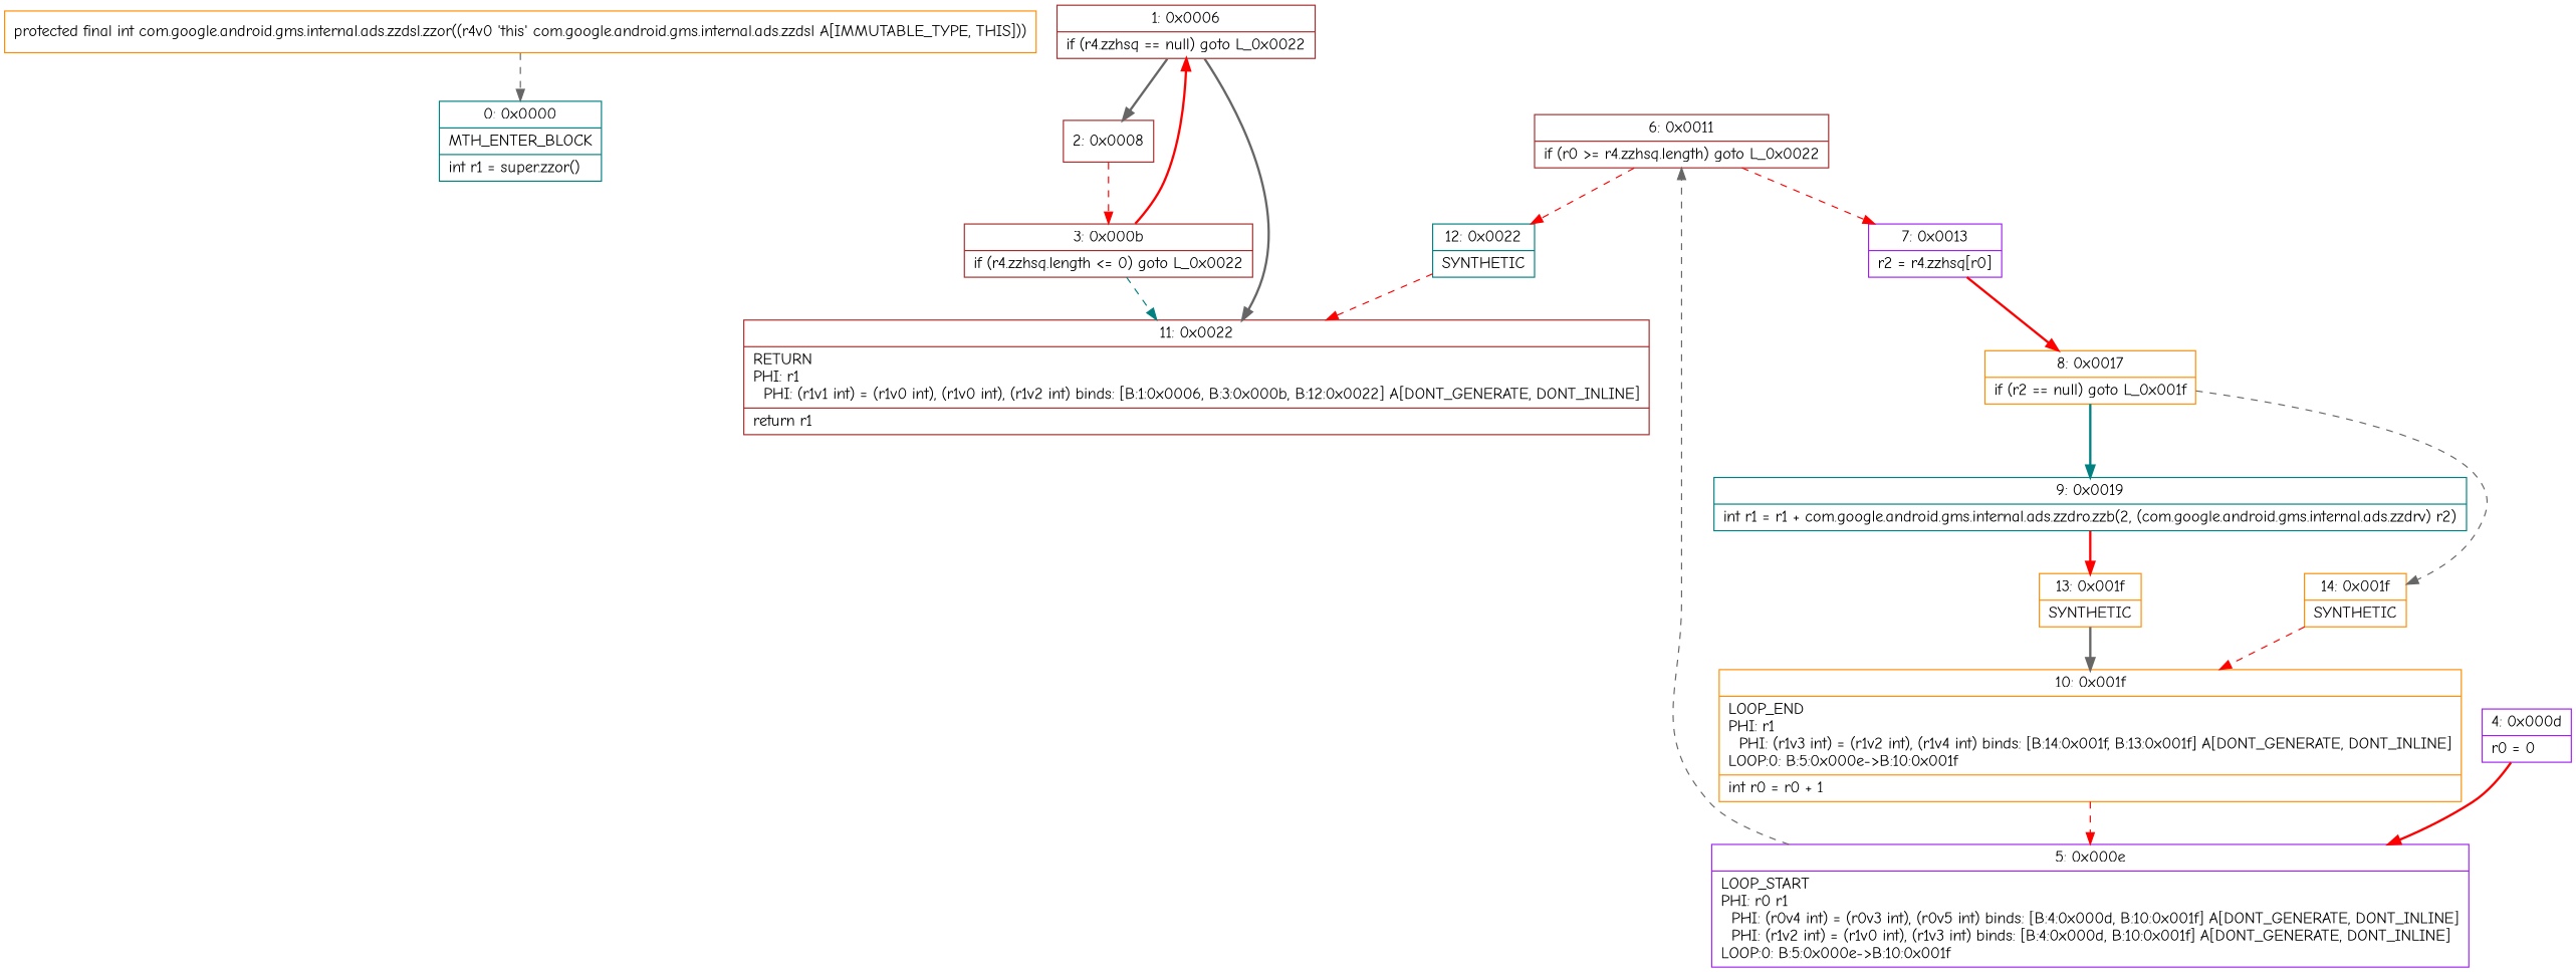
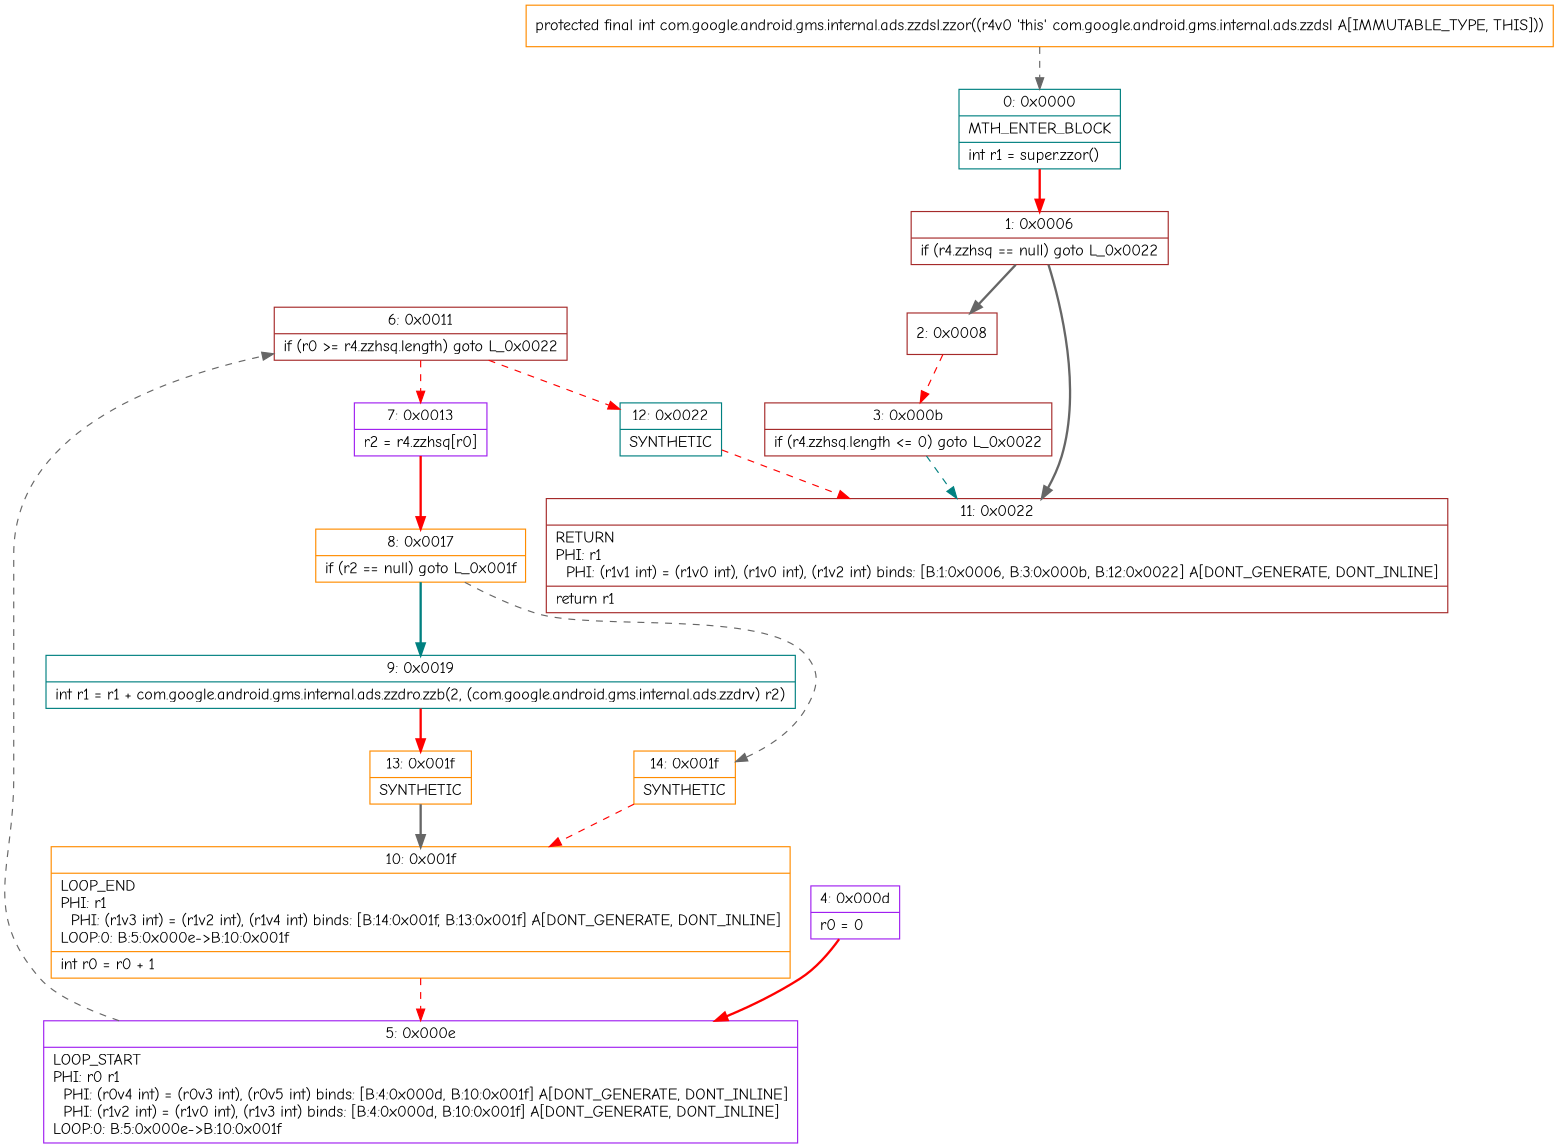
  digraph {
    fontname="Comic Neue"
    node [color=brown fontname="Comic Neue" shape=record]
    edge [color=red fontname="Comic Neue" style=dashed]
    n1 [color=teal label="{0\:\ 0x0000|MTH_ENTER_BLOCK\l|int r1 = super.zzor()\l}"]
    n2 [label="{1\:\ 0x0006|if (r4.zzhsq == null) goto L_0x0022\l}"]
    n3 [label="{2\:\ 0x0008}"]
    n4 [label="{11\:\ 0x0022|RETURN\lPHI: r1 \l  PHI: (r1v1 int) = (r1v0 int), (r1v0 int), (r1v2 int) binds: [B:1:0x0006, B:3:0x000b, B:12:0x0022] A[DONT_GENERATE, DONT_INLINE]\l|return r1\l}"]
    n5 [label="{3\:\ 0x000b|if (r4.zzhsq.length \<= 0) goto L_0x0022\l}"]
    n6 [color=purple label="{4\:\ 0x000d|r0 = 0\l}"]
    n7 [color=purple label="{5\:\ 0x000e|LOOP_START\lPHI: r0 r1 \l  PHI: (r0v4 int) = (r0v3 int), (r0v5 int) binds: [B:4:0x000d, B:10:0x001f] A[DONT_GENERATE, DONT_INLINE]\l  PHI: (r1v2 int) = (r1v0 int), (r1v3 int) binds: [B:4:0x000d, B:10:0x001f] A[DONT_GENERATE, DONT_INLINE]\lLOOP:0: B:5:0x000e\-\>B:10:0x001f\l}"]
    n8 [label="{6\:\ 0x0011|if (r0 \>= r4.zzhsq.length) goto L_0x0022\l}"]
    n9 [color=purple label="{7\:\ 0x0013|r2 = r4.zzhsq[r0]\l}"]
    n10 [color=teal label="{12\:\ 0x0022|SYNTHETIC\l}"]
    n11 [color=darkorange label="{8\:\ 0x0017|if (r2 == null) goto L_0x001f\l}"]
    n12 [color=teal label="{9\:\ 0x0019|int r1 = r1 + com.google.android.gms.internal.ads.zzdro.zzb(2, (com.google.android.gms.internal.ads.zzdrv) r2)\l}"]
    n13 [color=darkorange label="{14\:\ 0x001f|SYNTHETIC\l}"]
    n14 [color=darkorange label="{13\:\ 0x001f|SYNTHETIC\l}"]
    n15 [color=darkorange label="{10\:\ 0x001f|LOOP_END\lPHI: r1 \l  PHI: (r1v3 int) = (r1v2 int), (r1v4 int) binds: [B:14:0x001f, B:13:0x001f] A[DONT_GENERATE, DONT_INLINE]\lLOOP:0: B:5:0x000e\-\>B:10:0x001f\l|int r0 = r0 + 1\l}"]
    n16 [color=darkorange label="{protected final int com.google.android.gms.internal.ads.zzdsl.zzor((r4v0 'this' com.google.android.gms.internal.ads.zzdsl A[IMMUTABLE_TYPE, THIS])) }"]
-   n5 -> n2 [style=bold]
+   n1 -> n2 [style=bold]
    n2 -> n3 [color=gray40 style=bold]
    n2 -> n4 [color=gray40 style=bold]
    n3 -> n5
    n5 -> n4 [color=teal]
    n6 -> n7 [style=bold]
    n7 -> n8 [color=gray40]
    n8 -> n9
    n8 -> n10
    n9 -> n11 [style=bold]
    n10 -> n4
    n11 -> n12 [color=teal style=bold]
    n11 -> n13 [color=gray40]
    n12 -> n14 [style=bold]
    n13 -> n15
    n14 -> n15 [color=gray40 style=bold]
    n15 -> n7
    n16 -> n1 [color=gray40]
  }
